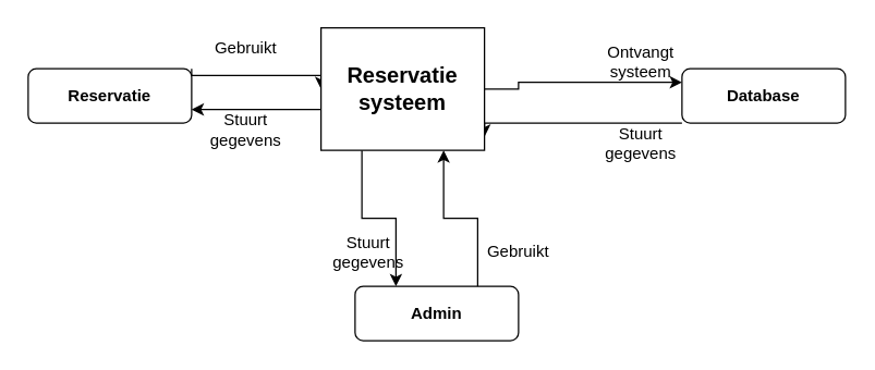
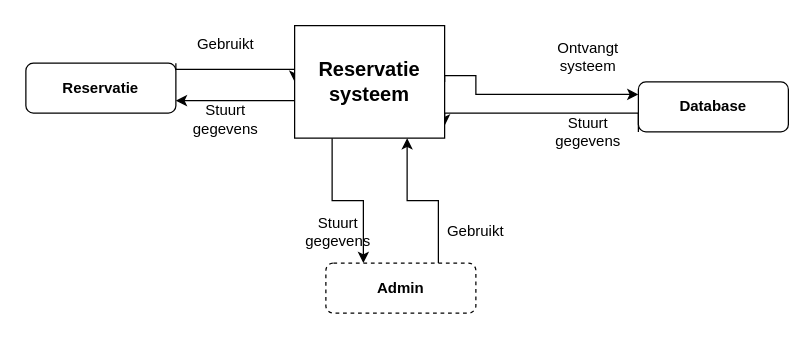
  <mxCell id="0" />
  <mxCell id="1" parent="0" />
  <mxCell id="2" style="edgeStyle=orthogonalEdgeStyle;rounded=0;orthogonalLoop=1;jettySize=auto;html=1;exitX=0.75;exitY=0;exitDx=0;exitDy=0;entryX=0.75;entryY=1;entryDx=0;entryDy=0;" edge="1" parent="1" source="3" target="11"><mxGeometry relative="1" as="geometry" /></mxCell>
- <mxCell id="3" value="&lt;b&gt;Admin&lt;/b&gt;" style="rounded=1;whiteSpace=wrap;html=1;fontSize=12;glass=0;strokeWidth=1;shadow=0;" parent="1" vertex="1"><mxGeometry x="260" y="210" width="120" height="40" as="geometry" /></mxCell>
+ <mxCell id="3" value="&lt;b&gt;Admin&lt;/b&gt;" style="rounded=1;whiteSpace=wrap;html=1;fontSize=12;glass=0;strokeWidth=1;shadow=0;dashed=1;" parent="1" vertex="1"><mxGeometry x="260" y="210" width="120" height="40" as="geometry" /></mxCell>
  <mxCell id="4" style="edgeStyle=orthogonalEdgeStyle;rounded=0;orthogonalLoop=1;jettySize=auto;html=1;exitX=1;exitY=0;exitDx=0;exitDy=0;entryX=0;entryY=0.5;entryDx=0;entryDy=0;" edge="1" parent="1" source="5" target="11"><mxGeometry relative="1" as="geometry"><Array as="points"><mxPoint x="140" y="55" /></Array></mxGeometry></mxCell>
  <mxCell id="5" value="&lt;b&gt;Reservatie&lt;/b&gt;" style="rounded=1;whiteSpace=wrap;html=1;fontSize=12;glass=0;strokeWidth=1;shadow=0;" parent="1" vertex="1"><mxGeometry x="20" y="50" width="120" height="40" as="geometry" /></mxCell>
  <mxCell id="6" style="edgeStyle=orthogonalEdgeStyle;rounded=0;orthogonalLoop=1;jettySize=auto;html=1;exitX=0;exitY=1;exitDx=0;exitDy=0;entryX=1;entryY=0.889;entryDx=0;entryDy=0;entryPerimeter=0;" edge="1" parent="1" source="7" target="11"><mxGeometry relative="1" as="geometry"><Array as="points"><mxPoint x="470" y="90" /><mxPoint x="470" y="90" /></Array></mxGeometry></mxCell>
- <mxCell id="7" value="&lt;b&gt;Database&lt;/b&gt;" style="rounded=1;whiteSpace=wrap;html=1;fontSize=12;glass=0;strokeWidth=1;shadow=0;" parent="1" vertex="1"><mxGeometry x="500" y="50" width="120" height="40" as="geometry" /></mxCell>
+ <mxCell id="7" value="&lt;b&gt;Database&lt;/b&gt;" style="rounded=1;whiteSpace=wrap;html=1;fontSize=12;glass=0;strokeWidth=1;shadow=0;" parent="1" vertex="1"><mxGeometry x="510" y="65" width="120" height="40" as="geometry" /></mxCell>
  <mxCell id="8" style="edgeStyle=orthogonalEdgeStyle;rounded=0;orthogonalLoop=1;jettySize=auto;html=1;exitX=0;exitY=0.75;exitDx=0;exitDy=0;entryX=1;entryY=0.75;entryDx=0;entryDy=0;" edge="1" parent="1" source="11" target="5"><mxGeometry relative="1" as="geometry"><Array as="points"><mxPoint x="260" y="80" /></Array></mxGeometry></mxCell>
  <mxCell id="9" style="edgeStyle=orthogonalEdgeStyle;rounded=0;orthogonalLoop=1;jettySize=auto;html=1;exitX=0.25;exitY=1;exitDx=0;exitDy=0;entryX=0.25;entryY=0;entryDx=0;entryDy=0;" edge="1" parent="1" source="11" target="3"><mxGeometry relative="1" as="geometry" /></mxCell>
  <mxCell id="10" style="edgeStyle=orthogonalEdgeStyle;rounded=0;orthogonalLoop=1;jettySize=auto;html=1;exitX=1;exitY=0.5;exitDx=0;exitDy=0;entryX=0;entryY=0.25;entryDx=0;entryDy=0;" edge="1" parent="1" source="11" target="7"><mxGeometry relative="1" as="geometry"><Array as="points"><mxPoint x="380" y="60" /></Array></mxGeometry></mxCell>
  <mxCell id="11" value="&lt;b&gt;&lt;font style=&quot;font-size: 16px&quot;&gt;Reservatie systeem&lt;/font&gt;&lt;/b&gt;" style="rounded=0;whiteSpace=wrap;html=1;" vertex="1" parent="1"><mxGeometry x="235" y="20" width="120" height="90" as="geometry" /></mxCell>
  <mxCell id="12" value="Gebruikt" style="text;html=1;strokeColor=none;fillColor=none;align=center;verticalAlign=middle;whiteSpace=wrap;rounded=0;" vertex="1" parent="1"><mxGeometry x="150" y="20" width="60" height="30" as="geometry" /></mxCell>
  <mxCell id="13" value="Gebruikt" style="text;html=1;strokeColor=none;fillColor=none;align=center;verticalAlign=middle;whiteSpace=wrap;rounded=0;" vertex="1" parent="1"><mxGeometry x="350" y="170" width="60" height="30" as="geometry" /></mxCell>
  <mxCell id="14" value="Stuurt gegevens" style="text;html=1;strokeColor=none;fillColor=none;align=center;verticalAlign=middle;whiteSpace=wrap;rounded=0;" vertex="1" parent="1"><mxGeometry x="150" y="80" width="60" height="30" as="geometry" /></mxCell>
  <mxCell id="15" value="Stuurt gegevens" style="text;html=1;strokeColor=none;fillColor=none;align=center;verticalAlign=middle;whiteSpace=wrap;rounded=0;" vertex="1" parent="1"><mxGeometry x="240" y="170" width="60" height="30" as="geometry" /></mxCell>
  <mxCell id="16" value="Ontvangt systeem" style="text;html=1;strokeColor=none;fillColor=none;align=center;verticalAlign=middle;whiteSpace=wrap;rounded=0;" vertex="1" parent="1"><mxGeometry x="440" y="30" width="60" height="30" as="geometry" /></mxCell>
  <mxCell id="17" value="Stuurt gegevens" style="text;html=1;strokeColor=none;fillColor=none;align=center;verticalAlign=middle;whiteSpace=wrap;rounded=0;" vertex="1" parent="1"><mxGeometry x="440" y="90" width="60" height="30" as="geometry" /></mxCell>
